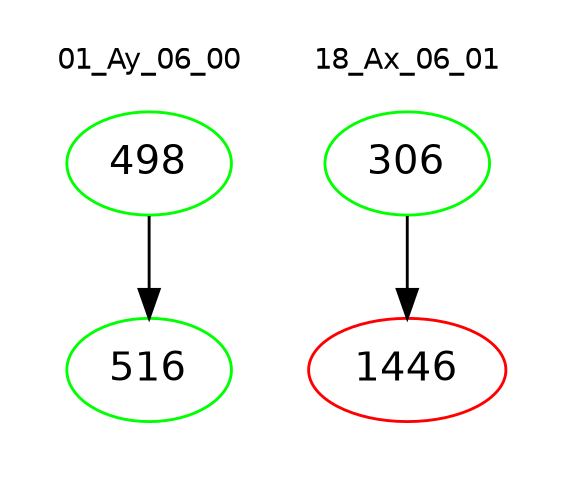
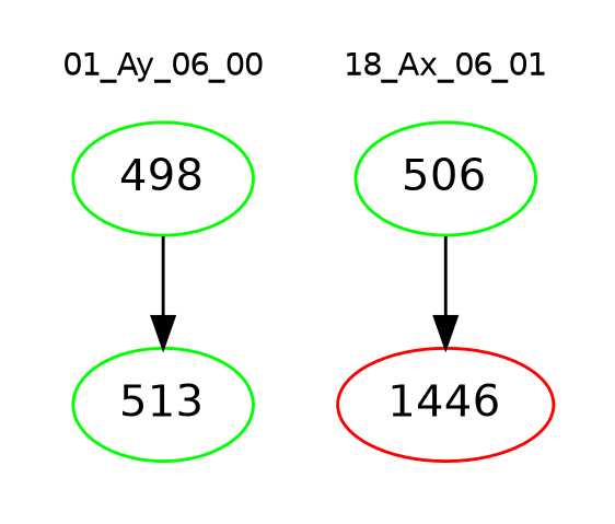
  digraph {
    fontname="DejaVu Sans"
    node [color=green fontname="DejaVu Sans"]
    edge [color=black fontname="DejaVu Sans"]
    n1 [label=498]
-   n2 [label=516]
-   n3 [label=306]
+   n2 [label=513]
+   n3 [label=506]
    n4 [color=red label=1446]
    subgraph cluster_1 {
      color=white
      fontsize=10
      label="01_Ay_06_00"
      n1
      n2
    }
    subgraph cluster_2 {
      color=white
      fontsize=10
      label="18_Ax_06_01"
      n3
      n4
    }
    n1 -> n2
    n3 -> n4
  }
